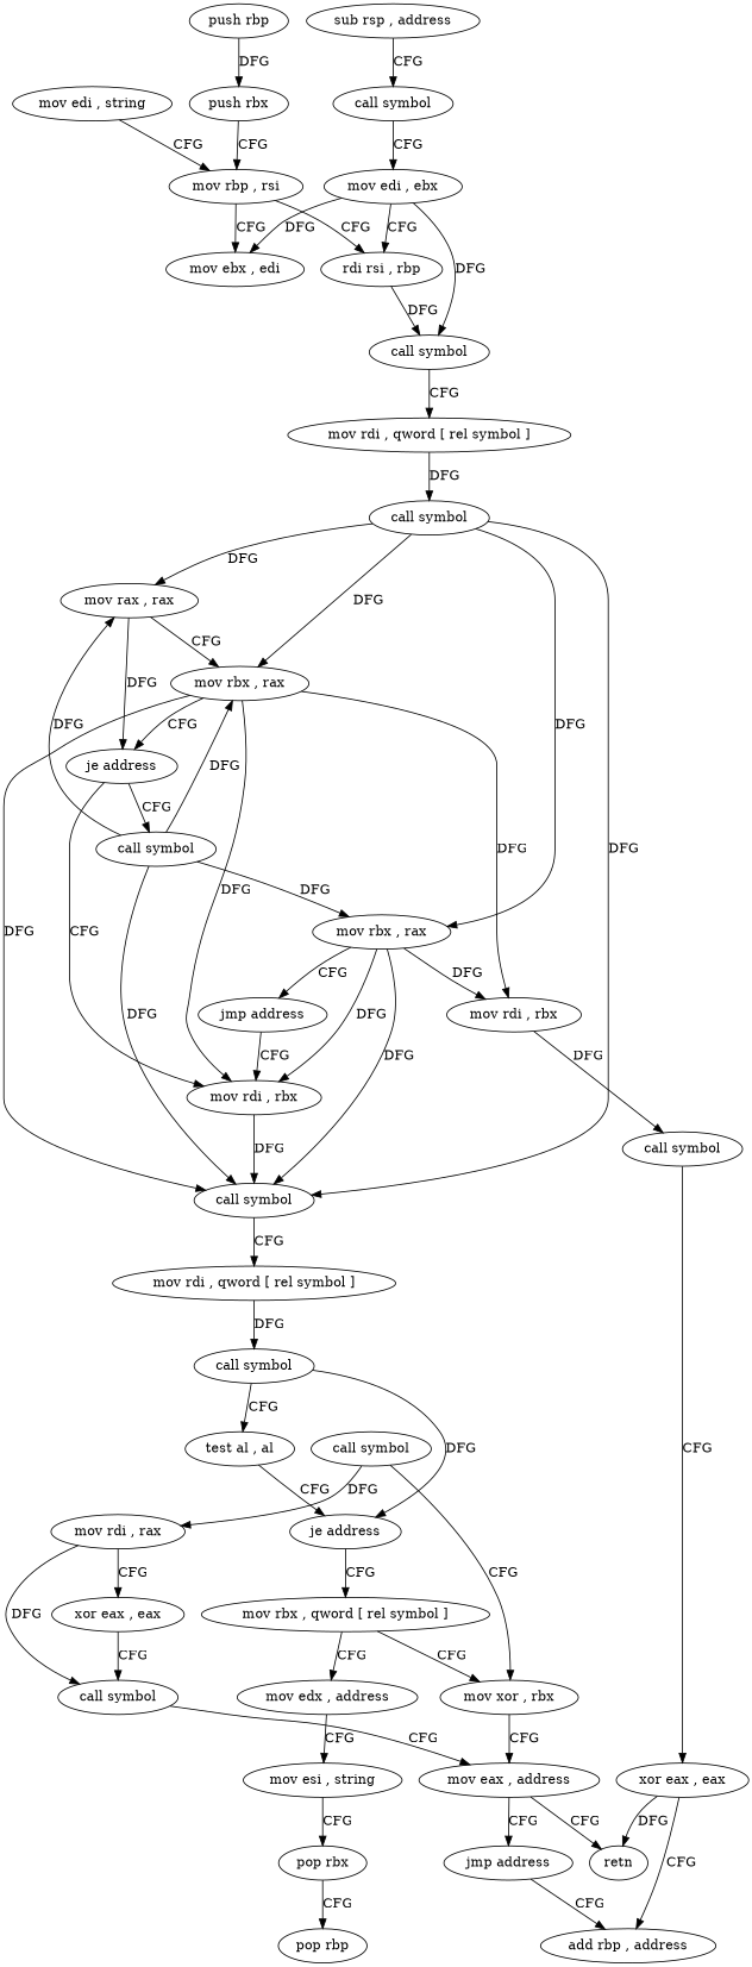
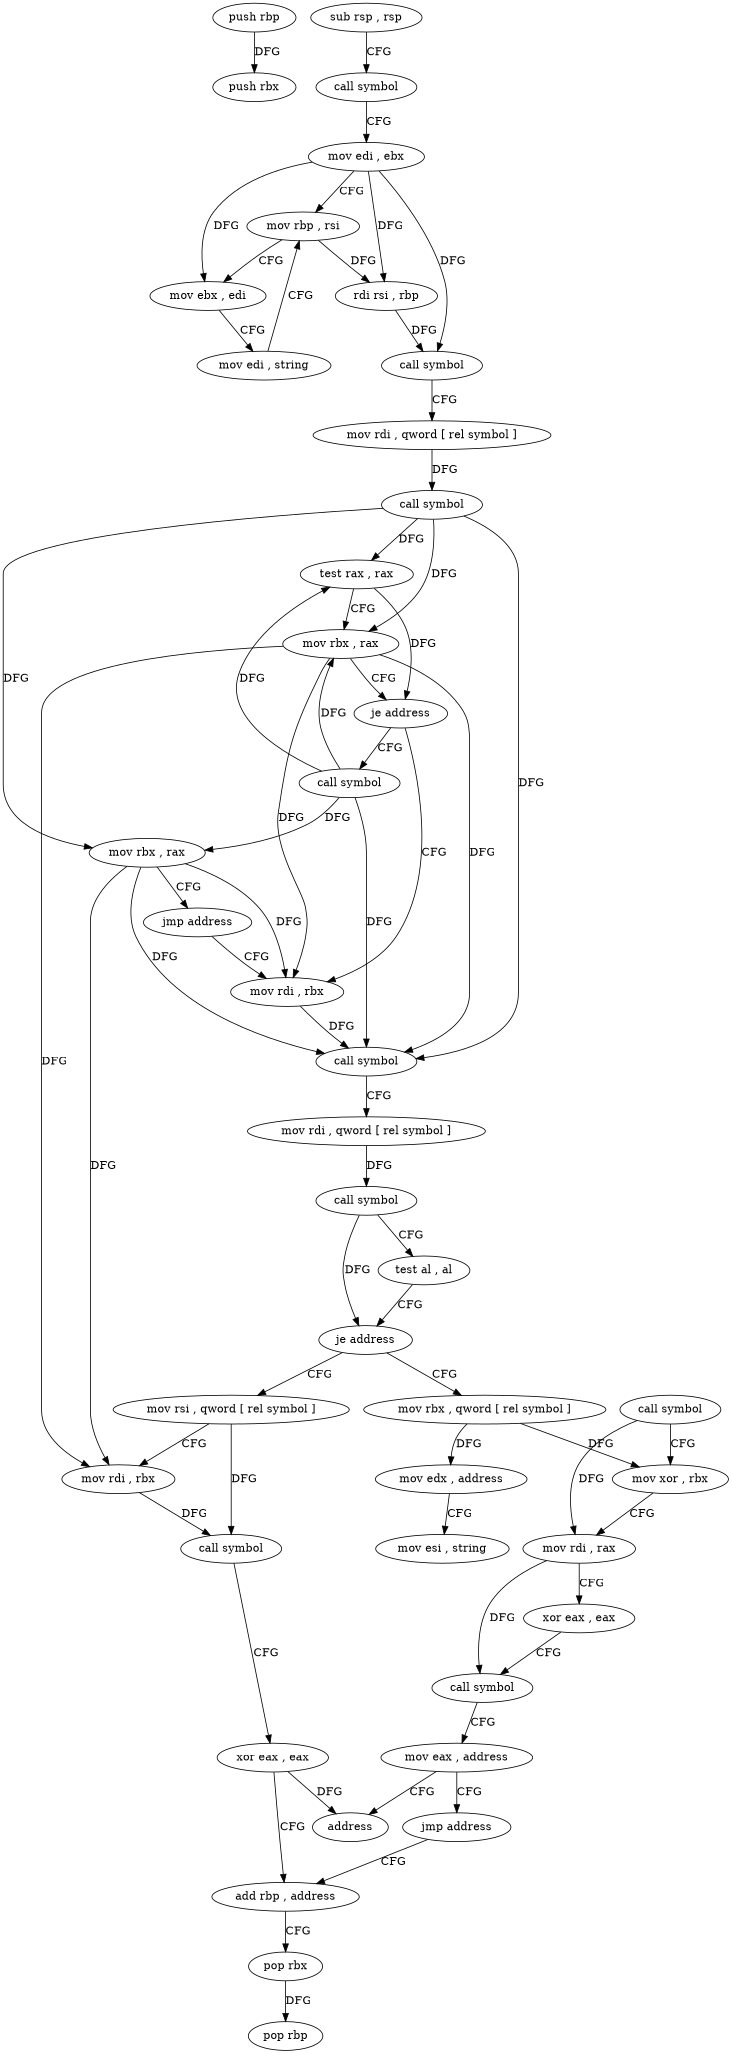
  digraph {
    n1 [label="push rbp"]
    n2 [label="push rbx"]
    n3 [label="mov rbp , rsi"]
    n4 [label="mov ebx , edi"]
    n5 [label="rdi rsi , rbp"]
    n6 [label="mov edi , string"]
    n7 [label="call symbol"]
    n8 [label="mov edi , ebx"]
-   n9 [label="sub rsp , address"]
+   n9 [label="sub rsp , rsp"]
    n10 [label="call symbol"]
    n11 [label="mov rdi , qword [ rel symbol ]"]
    n12 [label="call symbol"]
-   n13 [label="mov rax , rax"]
+   n13 [label="test rax , rax"]
    n14 [label="mov rbx , rax"]
    n15 [label="mov rbx , rax"]
    n16 [label="call symbol"]
    n17 [label="je address"]
    n18 [label="mov rdi , rbx"]
    n19 [label="mov rdi , rbx"]
    n20 [label="jmp address"]
    n21 [label="mov rdi , qword [ rel symbol ]"]
    n22 [label="call symbol"]
    n23 [label="call symbol"]
    n24 [label="call symbol"]
    n25 [label="test al , al"]
    n26 [label="je address"]
    n27 [label="mov rbx , qword [ rel symbol ]"]
+   n28 [label="mov rsi , qword [ rel symbol ]"]
    n29 [label="mov edx , address"]
    n30 [label="mov xor , rbx"]
    n31 [label="mov esi , string"]
    n32 [label="mov rdi , rax"]
    n33 [label="xor eax , eax"]
    n34 [label="call symbol"]
    n35 [label="xor eax , eax"]
    n36 [label="call symbol"]
    n37 [label="mov eax , address"]
    n38 [label="jmp address"]
-   n39 [label=retn]
+   n39 [label=address]
    n40 [label="add rbp , address"]
    n41 [label="pop rbx"]
    n42 [label="pop rbp"]
    n1 -> n2 [label=DFG]
-   n2 -> n3 [label=CFG]
+   n8 -> n3 [label=CFG]
    n3 -> n4 [label=CFG]
-   n3 -> n5 [label=CFG]
+   n3 -> n5 [label=DFG]
+   n4 -> n6 [label=CFG]
    n5 -> n7 [label=DFG]
    n6 -> n3 [label=CFG]
    n7 -> n11 [label=CFG]
    n8 -> n4 [label=DFG]
-   n8 -> n5 [label=CFG]
+   n8 -> n5 [label=DFG]
    n8 -> n7 [label=DFG]
    n9 -> n10 [label=CFG]
    n10 -> n8 [label=CFG]
    n11 -> n12 [label=DFG]
    n12 -> n13 [label=DFG]
    n12 -> n14 [label=DFG]
    n12 -> n15 [label=DFG]
    n12 -> n16 [label=DFG]
    n13 -> n14 [label=CFG]
    n13 -> n17 [label=DFG]
    n14 -> n16 [label=DFG]
    n14 -> n17 [label=CFG]
    n14 -> n18 [label=DFG]
    n14 -> n19 [label=DFG]
    n15 -> n16 [label=DFG]
    n15 -> n18 [label=DFG]
    n15 -> n19 [label=DFG]
    n15 -> n20 [label=CFG]
    n16 -> n21 [label=CFG]
    n17 -> n18 [label=CFG]
    n17 -> n22 [label=CFG]
    n18 -> n16 [label=DFG]
    n19 -> n23 [label=DFG]
    n20 -> n18 [label=CFG]
    n21 -> n24 [label=DFG]
    n22 -> n13 [label=DFG]
    n22 -> n14 [label=DFG]
    n22 -> n15 [label=DFG]
    n22 -> n16 [label=DFG]
    n23 -> n33 [label=CFG]
    n24 -> n25 [label=CFG]
    n24 -> n26 [label=DFG]
    n25 -> n26 [label=CFG]
    n26 -> n27 [label=CFG]
-   n27 -> n29 [label=CFG]
-   n27 -> n30 [label=CFG]
+   n26 -> n28 [label=CFG]
+   n27 -> n29 [label=DFG]
+   n27 -> n30 [label=DFG]
+   n28 -> n19 [label=CFG]
+   n28 -> n23 [label=DFG]
    n29 -> n31 [label=CFG]
-   n30 -> n37 [label=CFG]
+   n30 -> n32 [label=CFG]
    n32 -> n35 [label=CFG]
    n32 -> n36 [label=DFG]
    n33 -> n39 [label=DFG]
    n33 -> n40 [label=CFG]
    n34 -> n30 [label=CFG]
    n34 -> n32 [label=DFG]
    n35 -> n36 [label=CFG]
    n36 -> n37 [label=CFG]
    n37 -> n38 [label=CFG]
    n37 -> n39 [label=CFG]
    n38 -> n40 [label=CFG]
-   n31 -> n41 [label=CFG]
-   n41 -> n42 [label=CFG]
+   n40 -> n41 [label=CFG]
+   n41 -> n42 [label=DFG]
  }
